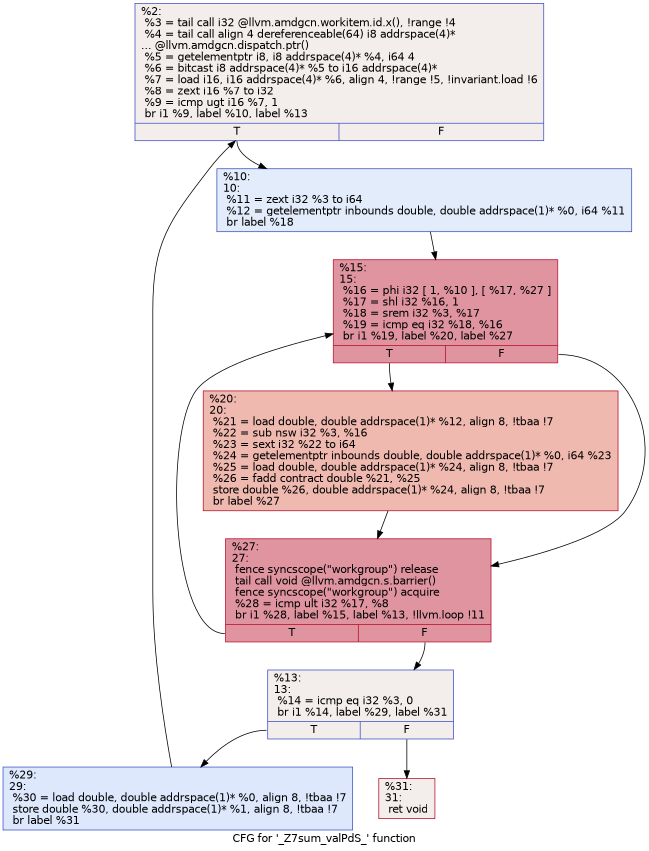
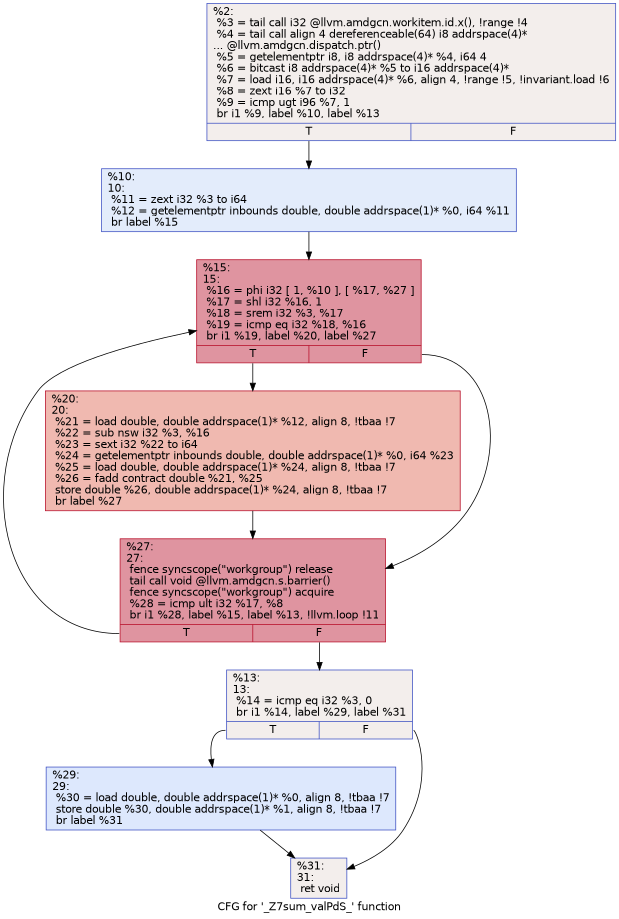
  digraph {
    fontname="DejaVu Sans"
    label="CFG for '_Z7sum_valPdS_' function"
    node [color="#3d50c3ff" fillcolor="#e3d9d370" fontname="DejaVu Sans" shape=record style=filled]
    edge [fontname="DejaVu Sans" tailport=s0]
-   n1 [label="{%2:\l  %3 = tail call i32 @llvm.amdgcn.workitem.id.x(), !range !4\l  %4 = tail call align 4 dereferenceable(64) i8 addrspace(4)*\l... @llvm.amdgcn.dispatch.ptr()\l  %5 = getelementptr i8, i8 addrspace(4)* %4, i64 4\l  %6 = bitcast i8 addrspace(4)* %5 to i16 addrspace(4)*\l  %7 = load i16, i16 addrspace(4)* %6, align 4, !range !5, !invariant.load !6\l  %8 = zext i16 %7 to i32\l  %9 = icmp ugt i16 %7, 1\l  br i1 %9, label %10, label %13\l|{<s0>T|<s1>F}}"]
-   n2 [fillcolor="#bfd3f670" label="{%10:\l10:                                               \l  %11 = zext i32 %3 to i64\l  %12 = getelementptr inbounds double, double addrspace(1)* %0, i64 %11\l  br label %18\l}"]
+   n1 [label="{%2:\l  %3 = tail call i32 @llvm.amdgcn.workitem.id.x(), !range !4\l  %4 = tail call align 4 dereferenceable(64) i8 addrspace(4)*\l... @llvm.amdgcn.dispatch.ptr()\l  %5 = getelementptr i8, i8 addrspace(4)* %4, i64 4\l  %6 = bitcast i8 addrspace(4)* %5 to i16 addrspace(4)*\l  %7 = load i16, i16 addrspace(4)* %6, align 4, !range !5, !invariant.load !6\l  %8 = zext i16 %7 to i32\l  %9 = icmp ugt i96 %7, 1\l  br i1 %9, label %10, label %13\l|{<s0>T|<s1>F}}"]
+   n2 [fillcolor="#bfd3f670" label="{%10:\l10:                                               \l  %11 = zext i32 %3 to i64\l  %12 = getelementptr inbounds double, double addrspace(1)* %0, i64 %11\l  br label %15\l}"]
    n3 [color="#b70d28ff" fillcolor="#b70d2870" label="{%15:\l15:                                               \l  %16 = phi i32 [ 1, %10 ], [ %17, %27 ]\l  %17 = shl i32 %16, 1\l  %18 = srem i32 %3, %17\l  %19 = icmp eq i32 %18, %16\l  br i1 %19, label %20, label %27\l|{<s0>T|<s1>F}}"]
    n4 [label="{%13:\l13:                                               \l  %14 = icmp eq i32 %3, 0\l  br i1 %14, label %29, label %31\l|{<s0>T|<s1>F}}"]
    n5 [fillcolor="#b2ccfb70" label="{%29:\l29:                                               \l  %30 = load double, double addrspace(1)* %0, align 8, !tbaa !7\l  store double %30, double addrspace(1)* %1, align 8, !tbaa !7\l  br label %31\l}"]
-   n6 [color="#b70d28ff" label="{%31:\l31:                                               \l  ret void\l}"]
+   n6 [label="{%31:\l31:                                               \l  ret void\l}"]
    n7 [color="#b70d28ff" fillcolor="#de614d70" label="{%20:\l20:                                               \l  %21 = load double, double addrspace(1)* %12, align 8, !tbaa !7\l  %22 = sub nsw i32 %3, %16\l  %23 = sext i32 %22 to i64\l  %24 = getelementptr inbounds double, double addrspace(1)* %0, i64 %23\l  %25 = load double, double addrspace(1)* %24, align 8, !tbaa !7\l  %26 = fadd contract double %21, %25\l  store double %26, double addrspace(1)* %24, align 8, !tbaa !7\l  br label %27\l}"]
    n8 [color="#b70d28ff" fillcolor="#b70d2870" label="{%27:\l27:                                               \l  fence syncscope(\"workgroup\") release\l  tail call void @llvm.amdgcn.s.barrier()\l  fence syncscope(\"workgroup\") acquire\l  %28 = icmp ult i32 %17, %8\l  br i1 %28, label %15, label %13, !llvm.loop !11\l|{<s0>T|<s1>F}}"]
    n1 -> n2
    n2 -> n3
    n3 -> n7
    n3 -> n8 [tailport=s1]
    n4 -> n5
    n4 -> n6 [tailport=s1]
-   n5 -> n1
+   n5 -> n6
    n7 -> n8
    n8 -> n3
    n8 -> n4 [tailport=s1]
  }
